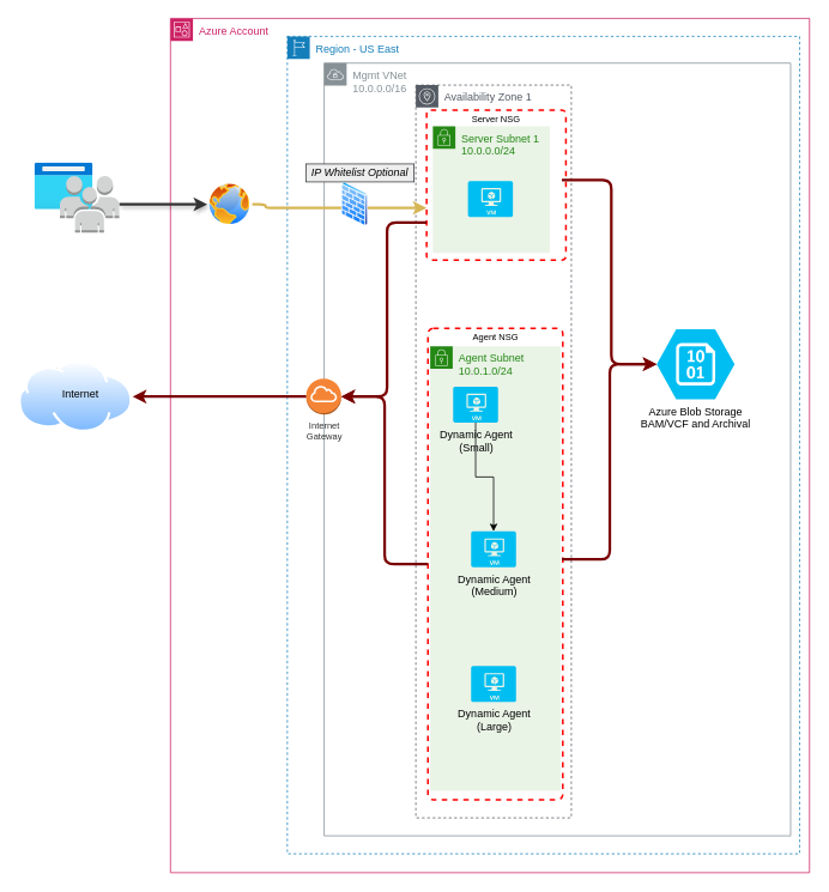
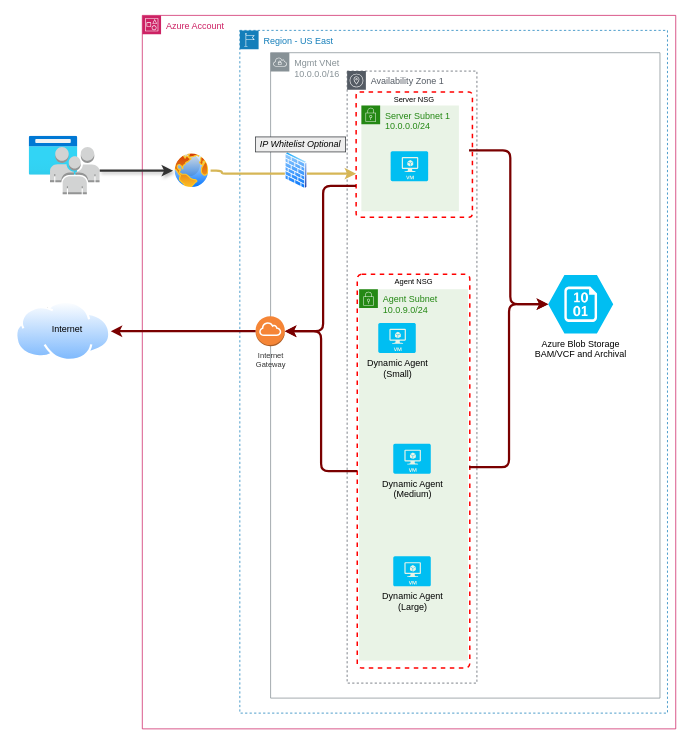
  <mxCell id="0" />
  <mxCell id="1" parent="0" />
  <mxCell id="2" value="Server Subnet 1&lt;br&gt;10.0.0.0/24" style="points=[[0,0],[0.25,0],[0.5,0],[0.75,0],[1,0],[1,0.25],[1,0.5],[1,0.75],[1,1],[0.75,1],[0.5,1],[0.25,1],[0,1],[0,0.75],[0,0.5],[0,0.25]];outlineConnect=0;gradientColor=none;html=1;whiteSpace=wrap;fontSize=12;fontStyle=0;container=1;pointerEvents=0;collapsible=0;recursiveResize=0;shape=mxgraph.aws4.group;grIcon=mxgraph.aws4.group_security_group;grStroke=0;strokeColor=#248814;fillColor=#E9F3E6;verticalAlign=top;align=left;spacingLeft=30;fontColor=#248814;dashed=0;" parent="1" vertex="1"><mxGeometry x="481" y="140" width="130" height="141" as="geometry" /></mxCell>
  <mxCell id="3" value="Azure Account" style="points=[[0,0],[0.25,0],[0.5,0],[0.75,0],[1,0],[1,0.25],[1,0.5],[1,0.75],[1,1],[0.75,1],[0.5,1],[0.25,1],[0,1],[0,0.75],[0,0.5],[0,0.25]];outlineConnect=0;gradientColor=none;html=1;whiteSpace=wrap;fontSize=12;fontStyle=0;container=1;pointerEvents=0;collapsible=0;recursiveResize=0;shape=mxgraph.aws4.group;grIcon=mxgraph.aws4.group_account;strokeColor=#CD2264;fillColor=none;verticalAlign=top;align=left;spacingLeft=30;fontColor=#CD2264;dashed=0;" parent="1" vertex="1"><mxGeometry x="189" y="20" width="711" height="951" as="geometry" /></mxCell>
  <mxCell id="4" value="Region - US East&lt;div&gt;&lt;br/&gt;&lt;/div&gt;" style="points=[[0,0],[0.25,0],[0.5,0],[0.75,0],[1,0],[1,0.25],[1,0.5],[1,0.75],[1,1],[0.75,1],[0.5,1],[0.25,1],[0,1],[0,0.75],[0,0.5],[0,0.25]];outlineConnect=0;gradientColor=none;html=1;whiteSpace=wrap;fontSize=12;fontStyle=0;container=0;pointerEvents=0;collapsible=0;recursiveResize=0;shape=mxgraph.aws4.group;grIcon=mxgraph.aws4.group_region;strokeColor=#147EBA;fillColor=none;verticalAlign=top;align=left;spacingLeft=30;fontColor=#147EBA;dashed=1;" parent="3" vertex="1"><mxGeometry x="130" y="20" width="570" height="910" as="geometry" /></mxCell>
  <mxCell id="5" value="Mgmt VNet&lt;br&gt;10.0.0.0/16" style="sketch=0;outlineConnect=0;gradientColor=none;html=1;whiteSpace=wrap;fontSize=12;fontStyle=0;shape=mxgraph.aws4.group;grIcon=mxgraph.aws4.group_vpc;strokeColor=#879196;fillColor=none;verticalAlign=top;align=left;spacingLeft=30;fontColor=#879196;dashed=0;" parent="3" vertex="1"><mxGeometry x="171" y="49.75" width="519" height="860.25" as="geometry" /></mxCell>
  <mxCell id="6" value="Availability Zone 1" style="sketch=0;outlineConnect=0;gradientColor=none;html=1;whiteSpace=wrap;fontSize=12;fontStyle=0;shape=mxgraph.aws4.group;grIcon=mxgraph.aws4.group_availability_zone;strokeColor=#545B64;fillColor=none;verticalAlign=top;align=left;spacingLeft=30;fontColor=#545B64;dashed=1;" parent="3" vertex="1"><mxGeometry x="273" y="74.25" width="173" height="815.75" as="geometry" /></mxCell>
  <mxCell id="7" value="Server NSG" style="fontStyle=0;verticalAlign=top;align=center;spacingTop=-2;fillColor=none;rounded=1;whiteSpace=wrap;html=1;strokeColor=#FF0000;strokeWidth=2;dashed=1;container=0;collapsible=0;expand=0;recursiveResize=0;labelBackgroundColor=none;fontSize=10;fontColor=#000000;arcSize=3;" parent="3" vertex="1"><mxGeometry x="285" y="102" width="155" height="167" as="geometry" /></mxCell>
  <mxCell id="8" style="edgeStyle=orthogonalEdgeStyle;html=1;exitX=1;exitY=0.5;exitDx=0;exitDy=0;fillColor=#fff2cc;strokeColor=#d6b656;strokeWidth=3;" parent="3" source="14" target="7" edge="1"><mxGeometry relative="1" as="geometry"><mxPoint x="192" y="208" as="targetPoint" /><Array as="points"><mxPoint x="106" y="211" /></Array><mxPoint x="106" y="208" as="sourcePoint" /></mxGeometry></mxCell>
- <mxCell id="9" value="Agent Subnet&lt;br&gt;10.0.1.0/24" style="points=[[0,0],[0.25,0],[0.5,0],[0.75,0],[1,0],[1,0.25],[1,0.5],[1,0.75],[1,1],[0.75,1],[0.5,1],[0.25,1],[0,1],[0,0.75],[0,0.5],[0,0.25]];outlineConnect=0;gradientColor=none;html=1;whiteSpace=wrap;fontSize=12;fontStyle=0;container=1;pointerEvents=0;collapsible=0;recursiveResize=0;shape=mxgraph.aws4.group;grIcon=mxgraph.aws4.group_security_group;grStroke=0;strokeColor=#248814;fillColor=#E9F3E6;verticalAlign=top;align=left;spacingLeft=30;fontColor=#248814;dashed=0;" parent="3" vertex="1"><mxGeometry x="289" y="365" width="145" height="495" as="geometry" /></mxCell>
+ <mxCell id="9" value="Agent Subnet&lt;br&gt;10.0.9.0/24" style="points=[[0,0],[0.25,0],[0.5,0],[0.75,0],[1,0],[1,0.25],[1,0.5],[1,0.75],[1,1],[0.75,1],[0.5,1],[0.25,1],[0,1],[0,0.75],[0,0.5],[0,0.25]];outlineConnect=0;gradientColor=none;html=1;whiteSpace=wrap;fontSize=12;fontStyle=0;container=1;pointerEvents=0;collapsible=0;recursiveResize=0;shape=mxgraph.aws4.group;grIcon=mxgraph.aws4.group_security_group;grStroke=0;strokeColor=#248814;fillColor=#E9F3E6;verticalAlign=top;align=left;spacingLeft=30;fontColor=#248814;dashed=0;" parent="3" vertex="1"><mxGeometry x="289" y="365" width="145" height="495" as="geometry" /></mxCell>
  <mxCell id="10" value="Agent NSG" style="fontStyle=0;verticalAlign=top;align=center;spacingTop=-2;fillColor=none;rounded=1;whiteSpace=wrap;html=1;strokeColor=#FF0000;strokeWidth=2;dashed=1;container=0;collapsible=0;expand=0;recursiveResize=0;labelBackgroundColor=none;fontSize=10;fontColor=#000000;arcSize=4;" parent="3" vertex="1"><mxGeometry x="286.5" y="345" width="150" height="525" as="geometry" /></mxCell>
  <mxCell id="11" style="edgeStyle=orthogonalEdgeStyle;jumpStyle=arc;jumpSize=12;html=1;exitX=0;exitY=0.5;exitDx=0;exitDy=0;labelBackgroundColor=none;strokeColor=#7A0000;strokeWidth=3;fontColor=#FFFFFF;entryX=1;entryY=0.5;entryDx=0;entryDy=0;entryPerimeter=0;" parent="3" source="10" target="12" edge="1"><mxGeometry relative="1" as="geometry" /></mxCell>
  <mxCell id="12" value="Internet&lt;br&gt;Gateway" style="outlineConnect=0;dashed=0;verticalLabelPosition=bottom;verticalAlign=top;align=center;html=1;shape=mxgraph.aws3.internet_gateway;fillColor=#F58536;gradientColor=none;fontSize=10;fontColor=#333333;labelPosition=center;" parent="3" vertex="1"><mxGeometry x="151" y="401" width="39" height="40" as="geometry" /></mxCell>
  <mxCell id="13" style="edgeStyle=orthogonalEdgeStyle;jumpStyle=arc;jumpSize=12;html=1;exitX=0;exitY=0.75;exitDx=0;exitDy=0;labelBackgroundColor=none;strokeColor=#7A0000;strokeWidth=3;fontColor=#FFFFFF;" parent="3" source="7" target="12" edge="1"><mxGeometry relative="1" as="geometry"><Array as="points"><mxPoint x="241" y="227" /><mxPoint x="241" y="421" /></Array></mxGeometry></mxCell>
  <mxCell id="14" value="" style="image;aspect=fixed;perimeter=ellipsePerimeter;html=1;align=center;shadow=0;dashed=0;spacingTop=3;image=img/lib/active_directory/internet_globe.svg;" vertex="1" parent="3"><mxGeometry x="41" y="182" width="50" height="50" as="geometry" /></mxCell>
  <mxCell id="15" value="" style="image;aspect=fixed;perimeter=ellipsePerimeter;html=1;align=center;shadow=0;dashed=0;spacingTop=3;image=img/lib/active_directory/firewall.svg;" vertex="1" parent="3"><mxGeometry x="190" y="182" width="30.5" height="50" as="geometry" /></mxCell>
  <mxCell id="16" value="&lt;i&gt;IP Whitelist Optional&lt;br&gt;&lt;/i&gt;" style="whiteSpace=wrap;html=1;fillColor=#eeeeee;strokeColor=#36393d;shadow=0;" vertex="1" parent="3"><mxGeometry x="151" y="162" width="120" height="20" as="geometry" /></mxCell>
  <mxCell id="17" value="Azure Blob Storage&lt;div&gt;BAM/VCF and Archival&lt;/div&gt;" style="verticalLabelPosition=bottom;html=1;verticalAlign=top;align=center;strokeColor=none;fillColor=#00BEF2;shape=mxgraph.azure.storage_blob;" vertex="1" parent="3"><mxGeometry x="541" y="346" width="86.67" height="78" as="geometry" /></mxCell>
  <mxCell id="18" value="" style="verticalLabelPosition=bottom;html=1;verticalAlign=top;align=center;strokeColor=none;fillColor=#00BEF2;shape=mxgraph.azure.virtual_machine;" vertex="1" parent="3"><mxGeometry x="331" y="181" width="50" height="40" as="geometry" /></mxCell>
- <mxCell id="19" value="" style="edgeStyle=orthogonalEdgeStyle;rounded=0;orthogonalLoop=1;jettySize=auto;html=1;" edge="1" parent="3" source="20" target="21"><mxGeometry relative="1" as="geometry" /></mxCell>
  <mxCell id="20" value="Dynamic Agent&lt;br&gt;(Small)" style="verticalLabelPosition=bottom;html=1;verticalAlign=top;align=center;strokeColor=none;fillColor=#00BEF2;shape=mxgraph.azure.virtual_machine;" vertex="1" parent="3"><mxGeometry x="314.5" y="410" width="50" height="40" as="geometry" /></mxCell>
  <mxCell id="21" value="Dynamic Agent&lt;br&gt;(Medium)" style="verticalLabelPosition=bottom;html=1;verticalAlign=top;align=center;strokeColor=none;fillColor=#00BEF2;shape=mxgraph.azure.virtual_machine;" vertex="1" parent="3"><mxGeometry x="334.5" y="571" width="50" height="40" as="geometry" /></mxCell>
  <mxCell id="22" value="Dynamic Agent&lt;br&gt;(Large)" style="verticalLabelPosition=bottom;html=1;verticalAlign=top;align=center;strokeColor=none;fillColor=#00BEF2;shape=mxgraph.azure.virtual_machine;" vertex="1" parent="3"><mxGeometry x="334.5" y="721" width="50" height="40" as="geometry" /></mxCell>
  <mxCell id="23" style="edgeStyle=orthogonalEdgeStyle;jumpStyle=arc;jumpSize=12;html=1;exitX=0.993;exitY=0.49;exitDx=0;exitDy=0;labelBackgroundColor=none;strokeColor=#7A0000;strokeWidth=3;fontColor=#FFFFFF;exitPerimeter=0;entryX=0;entryY=0.5;entryDx=0;entryDy=0;entryPerimeter=0;" edge="1" parent="3" source="10" target="17"><mxGeometry relative="1" as="geometry"><Array as="points" /><mxPoint x="618" y="598" as="sourcePoint" /><mxPoint x="521" y="291" as="targetPoint" /></mxGeometry></mxCell>
  <mxCell id="24" style="edgeStyle=orthogonalEdgeStyle;jumpStyle=arc;jumpSize=12;html=1;labelBackgroundColor=none;strokeColor=#7A0000;strokeWidth=3;fontColor=#FFFFFF;entryX=0;entryY=0.5;entryDx=0;entryDy=0;entryPerimeter=0;exitX=0.971;exitY=0.467;exitDx=0;exitDy=0;exitPerimeter=0;" edge="1" parent="3" source="7" target="17"><mxGeometry relative="1" as="geometry"><Array as="points" /><mxPoint x="445" y="612" as="sourcePoint" /><mxPoint x="551" y="196" as="targetPoint" /></mxGeometry></mxCell>
  <mxCell id="25" value="" style="edgeStyle=orthogonalEdgeStyle;html=1;exitX=1;exitY=0.5;exitDx=0;exitDy=0;exitPerimeter=0;entryX=0;entryY=0.5;entryDx=0;entryDy=0;fontSize=10;strokeWidth=3;strokeColor=#333333;labelBackgroundColor=none;fontColor=#1A1A1A;shadow=1;" parent="1" source="31" target="14" edge="1"><mxGeometry x="-0.273" y="15" relative="1" as="geometry"><mxPoint as="offset" /><mxPoint x="120" y="227.7" as="sourcePoint" /><mxPoint x="245" y="228" as="targetPoint" /></mxGeometry></mxCell>
  <mxCell id="26" value="kkkkkkk" style="group" parent="1" vertex="1" connectable="0"><mxGeometry x="20" y="401" width="126.98" height="80" as="geometry" /></mxCell>
  <mxCell id="27" value="" style="aspect=fixed;perimeter=ellipsePerimeter;html=1;align=center;shadow=0;dashed=0;spacingTop=3;image;image=img/lib/active_directory/internet_cloud.svg;" parent="26" vertex="1"><mxGeometry width="126.98" height="80" as="geometry" /></mxCell>
  <mxCell id="28" value="Internet" style="text;html=1;strokeColor=none;fillColor=none;align=center;verticalAlign=middle;whiteSpace=wrap;rounded=0;fontColor=#000000;" parent="26" vertex="1"><mxGeometry x="24" y="22" width="90" height="30" as="geometry" /></mxCell>
  <mxCell id="29" style="edgeStyle=orthogonalEdgeStyle;jumpStyle=arc;jumpSize=12;html=1;labelBackgroundColor=none;strokeColor=#7A0000;strokeWidth=3;fontColor=#FFFFFF;exitX=0;exitY=0.5;exitDx=0;exitDy=0;exitPerimeter=0;" parent="1" source="12" target="27" edge="1"><mxGeometry relative="1" as="geometry"><mxPoint x="118.49" y="320.82" as="targetPoint" /><mxPoint x="280" y="320.82" as="sourcePoint" /></mxGeometry></mxCell>
  <mxCell id="30" value="" style="image;aspect=fixed;html=1;points=[];align=center;fontSize=12;image=img/lib/azure2/general/Browser.svg;" vertex="1" parent="1"><mxGeometry x="38" y="181" width="65" height="52" as="geometry" /></mxCell>
  <mxCell id="31" value="" style="outlineConnect=0;dashed=0;verticalLabelPosition=bottom;verticalAlign=top;align=center;html=1;shape=mxgraph.aws3.users;fillColor=#D2D3D3;gradientColor=none;" vertex="1" parent="1"><mxGeometry x="66" y="195.5" width="66" height="63" as="geometry" /></mxCell>
